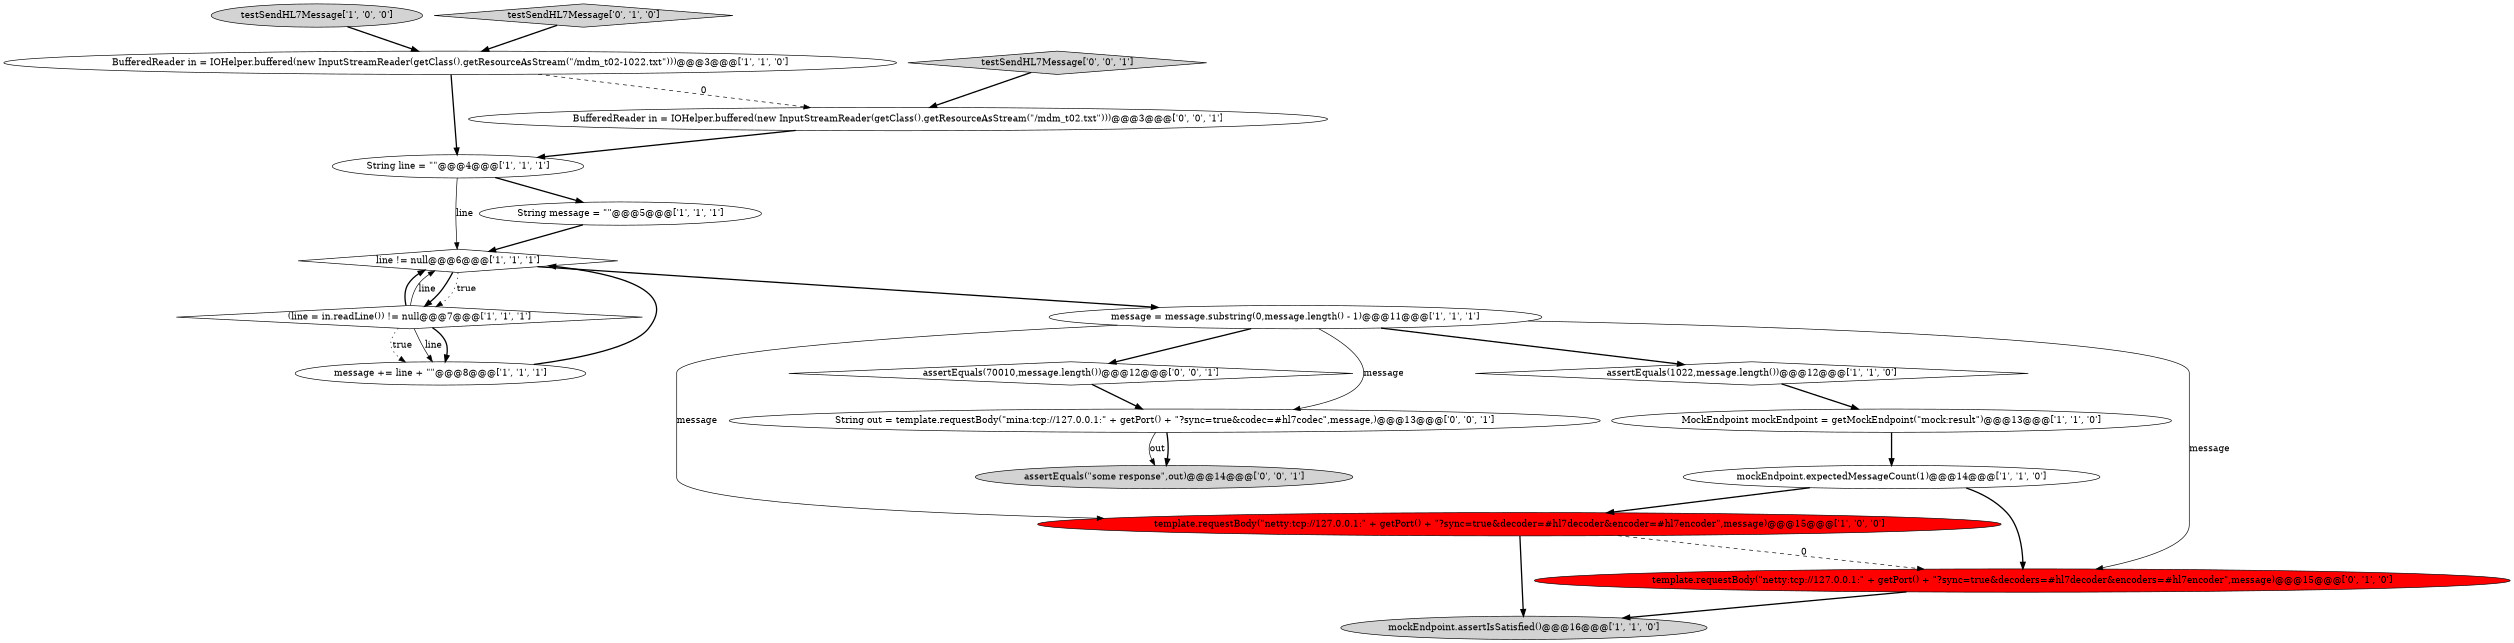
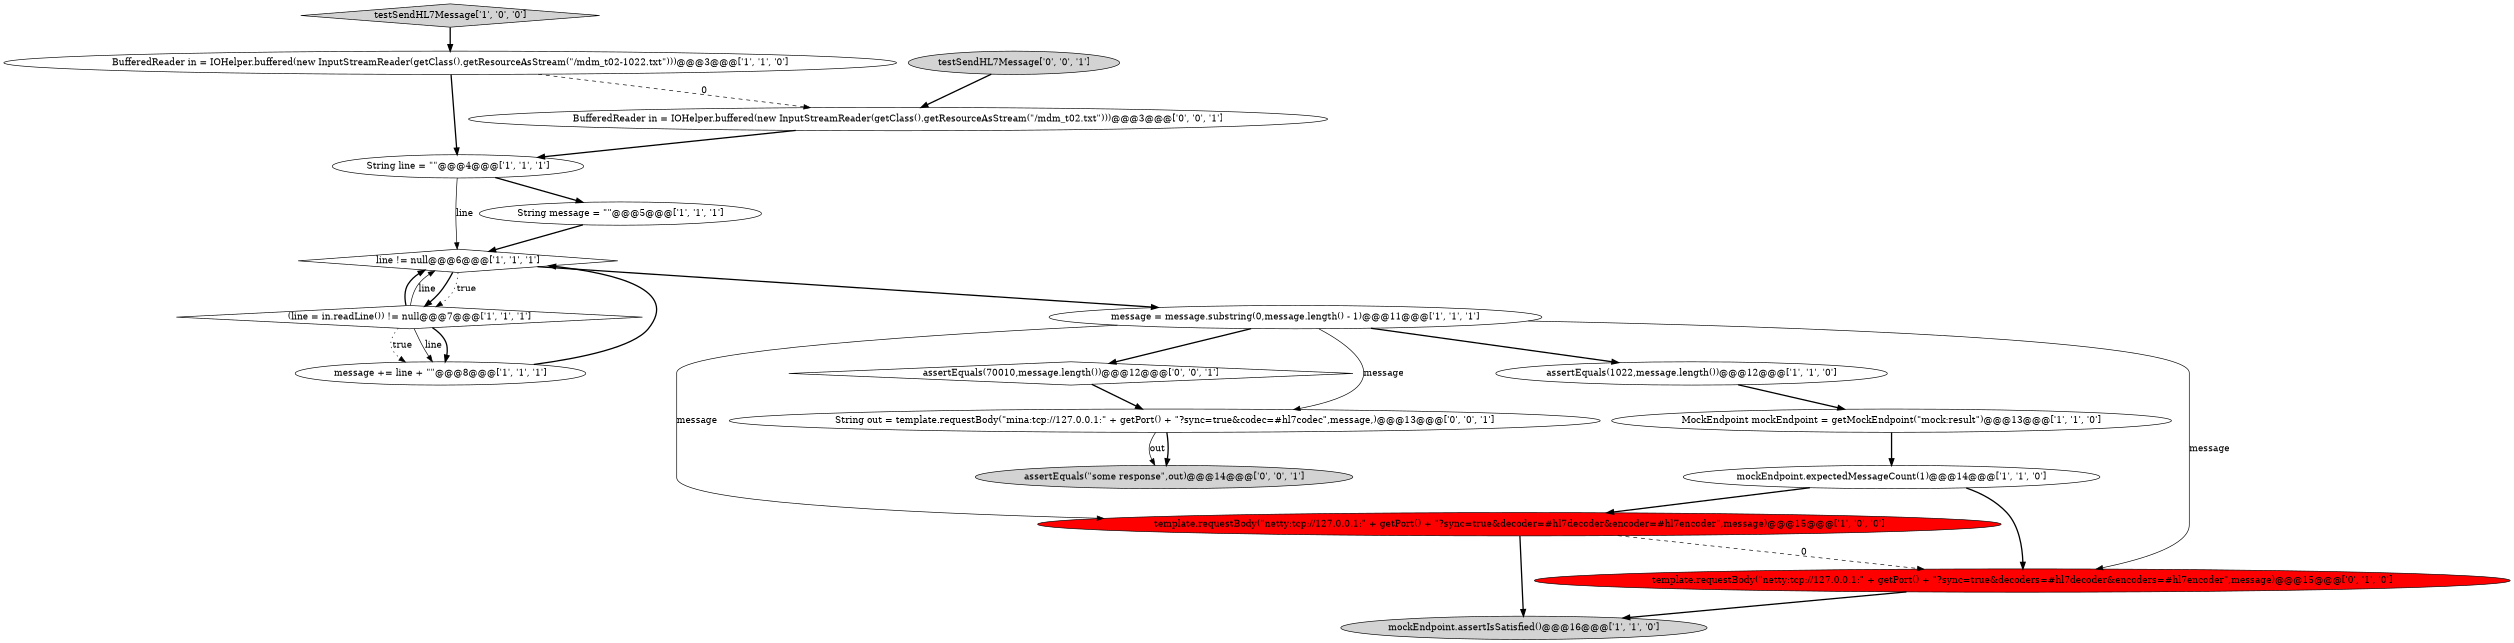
  digraph {
    node [fillcolor=white shape=ellipse style=filled]
    edge [style=bold]
-   n1 [fillcolor=lightgray label="testSendHL7Message['1', '0', '0']"]
+   n1 [fillcolor=lightgray label="testSendHL7Message['1', '0', '0']" shape=diamond]
    n2 [label="BufferedReader in = IOHelper.buffered(new InputStreamReader(getClass().getResourceAsStream(\"/mdm_t02-1022.txt\")))@@@3@@@['1', '1', '0']"]
    n3 [label="BufferedReader in = IOHelper.buffered(new InputStreamReader(getClass().getResourceAsStream(\"/mdm_t02.txt\")))@@@3@@@['0', '0', '1']"]
    n4 [label="String line = \"\"@@@4@@@['1', '1', '1']"]
    n5 [label="MockEndpoint mockEndpoint = getMockEndpoint(\"mock:result\")@@@13@@@['1', '1', '0']"]
    n6 [label="mockEndpoint.expectedMessageCount(1)@@@14@@@['1', '1', '0']"]
    n7 [fillcolor=red label="template.requestBody(\"netty:tcp://127.0.0.1:\" + getPort() + \"?sync=true&decoders=#hl7decoder&encoders=#hl7encoder\",message)@@@15@@@['0', '1', '0']"]
    n8 [fillcolor=red label="template.requestBody(\"netty:tcp://127.0.0.1:\" + getPort() + \"?sync=true&decoder=#hl7decoder&encoder=#hl7encoder\",message)@@@15@@@['1', '0', '0']"]
    n9 [label="line != null@@@6@@@['1', '1', '1']" shape=diamond]
    n10 [label="String message = \"\"@@@5@@@['1', '1', '1']"]
-   n11 [label="assertEquals(1022,message.length())@@@12@@@['1', '1', '0']" shape=diamond]
+   n11 [label="assertEquals(1022,message.length())@@@12@@@['1', '1', '0']"]
    n12 [label="assertEquals(70010,message.length())@@@12@@@['0', '0', '1']" shape=diamond]
    n13 [label="String out = template.requestBody(\"mina:tcp://127.0.0.1:\" + getPort() + \"?sync=true&codec=#hl7codec\",message,)@@@13@@@['0', '0', '1']"]
    n14 [label="(line = in.readLine()) != null@@@7@@@['1', '1', '1']" shape=diamond]
    n15 [label="message = message.substring(0,message.length() - 1)@@@11@@@['1', '1', '1']"]
    n16 [label="message += line + \"\"@@@8@@@['1', '1', '1']"]
    n17 [fillcolor=lightgray label="assertEquals(\"some response\",out)@@@14@@@['0', '0', '1']"]
    n18 [fillcolor=lightgray label="mockEndpoint.assertIsSatisfied()@@@16@@@['1', '1', '0']"]
-   n19 [fillcolor=lightgray label="testSendHL7Message['0', '1', '0']" shape=diamond]
-   n20 [fillcolor=lightgray label="testSendHL7Message['0', '0', '1']" shape=diamond]
+   n20 [fillcolor=lightgray label="testSendHL7Message['0', '0', '1']"]
    n1 -> n2
    n2 -> n3 [label=0 style=dashed]
    n2 -> n4
    n3 -> n4
    n4 -> n9 [label=line style=solid]
    n4 -> n10
    n5 -> n6
    n6 -> n7
    n6 -> n8
    n7 -> n18
    n8 -> n7 [label=0 style=dashed]
    n8 -> n18
    n9 -> n14
    n9 -> n14 [label=true style=dotted]
    n9 -> n15
    n10 -> n9
    n11 -> n5
    n12 -> n13
    n13 -> n17
    n13 -> n17 [label=out style=solid]
    n14 -> n9
    n14 -> n9 [label=line style=solid]
    n14 -> n16
    n14 -> n16 [label=true style=dotted]
    n14 -> n16 [label=line style=solid]
    n15 -> n7 [label=message style=solid]
    n15 -> n8 [label=message style=solid]
    n15 -> n11
    n15 -> n12
    n15 -> n13 [label=message style=solid]
    n16 -> n9
-   n19 -> n2
    n20 -> n3
  }
